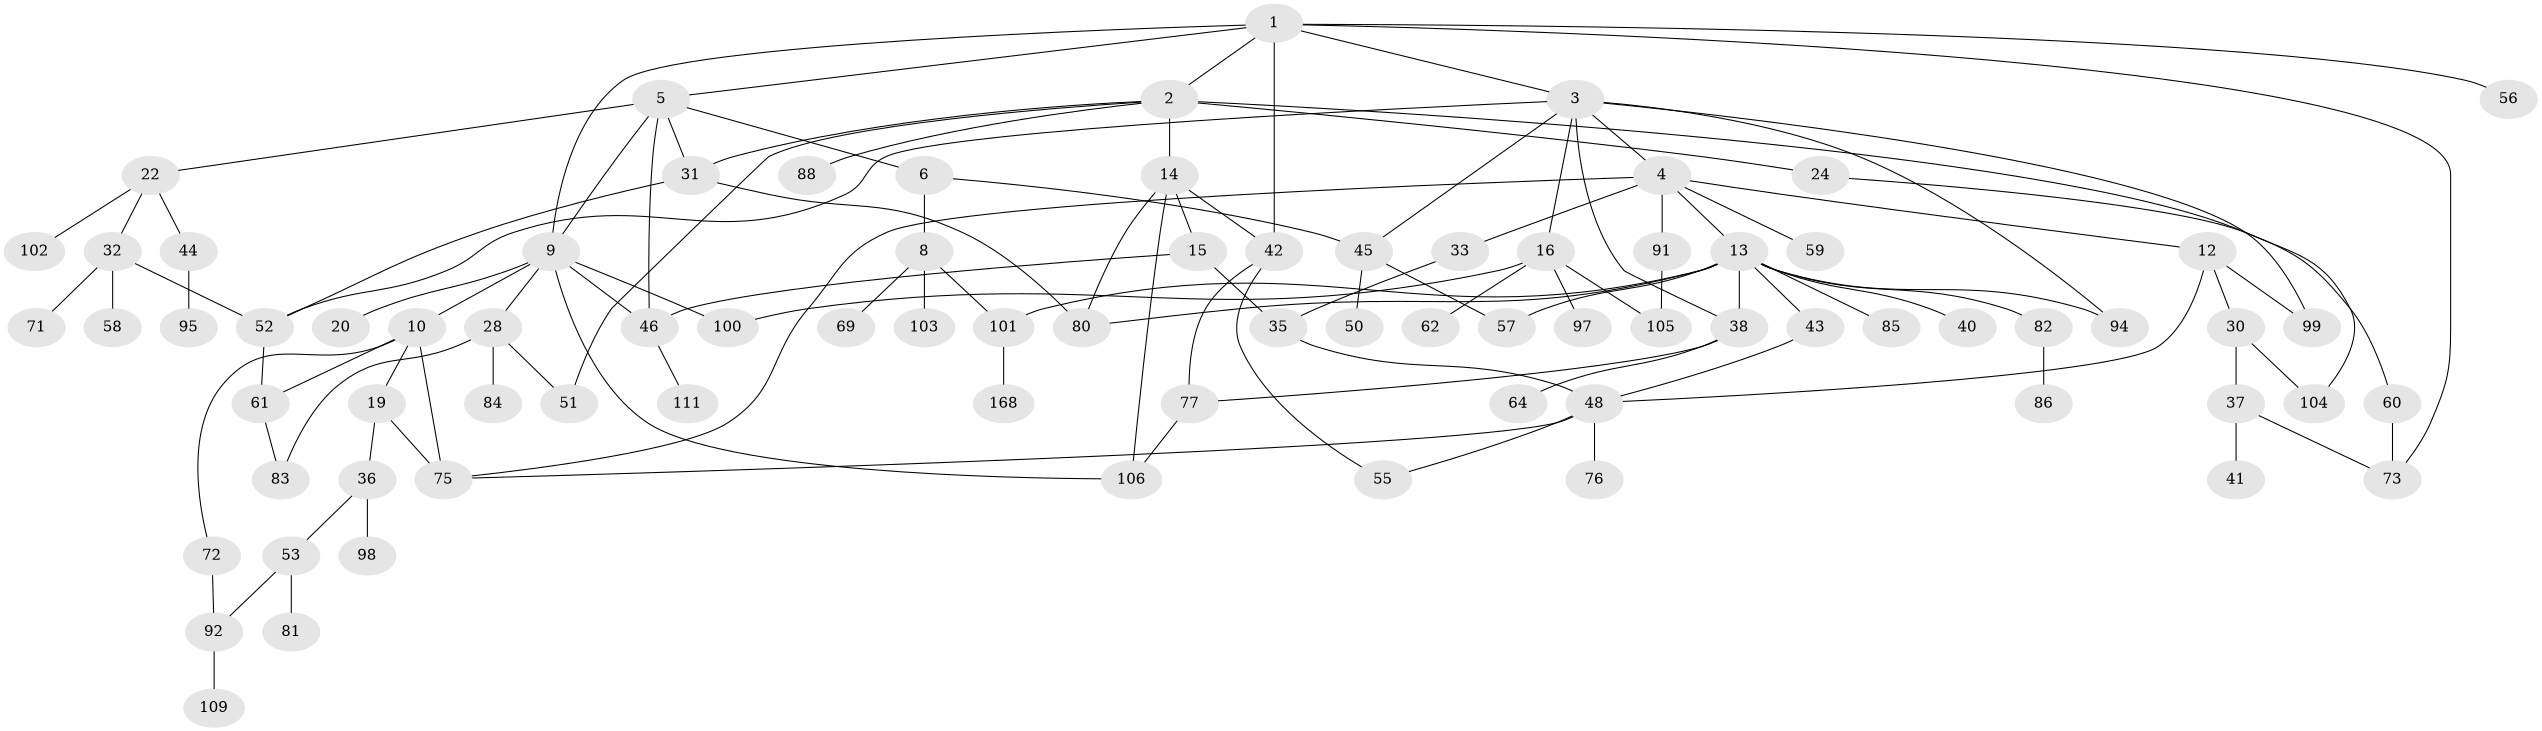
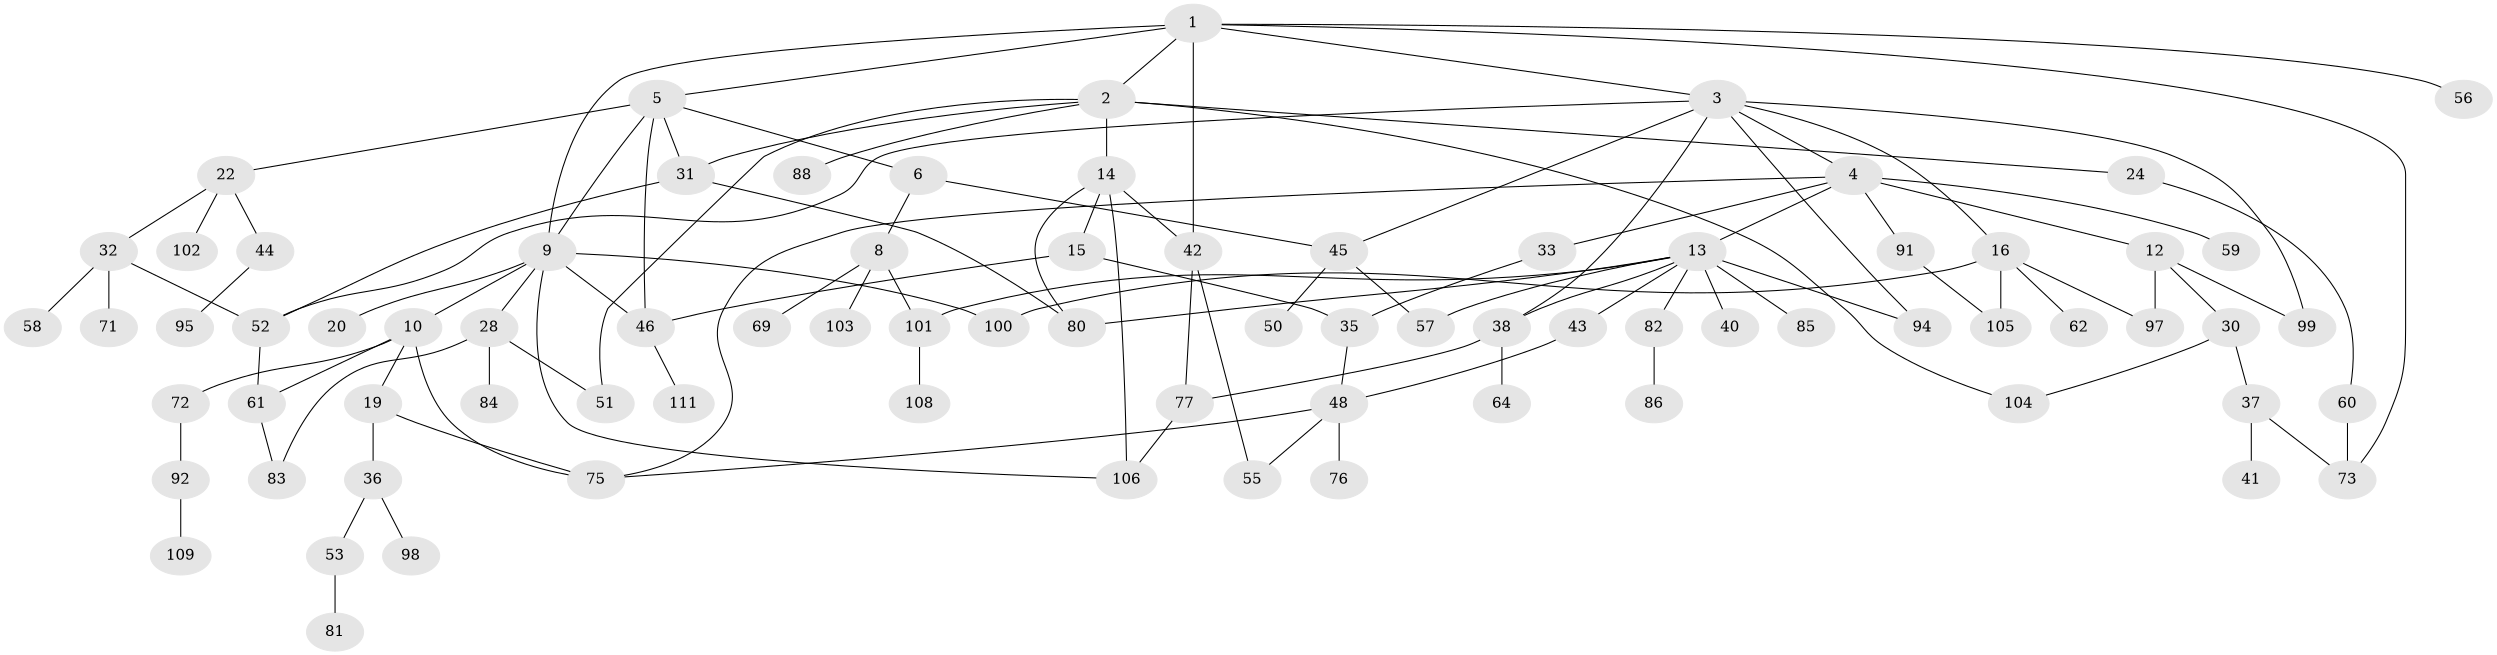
  graph {
    node [color=gray90 style=filled]
    1 [super="+25"]
    2 [super="+7"]
    3 [super="+78"]
    5 [super="+17"]
    9 [super="+93"]
    42
    56
    73 [super="+89"]
    88
    14 [super="+21"]
    24
    31 [super="+70"]
    51
    104
    45 [super="+74"]
    4 [super="+23"]
    16 [super="+47"]
    38 [super="+68"]
    52 [super="+63"]
    94
    99
    6 [super="+27"]
    22
    46 [super="+67"]
    10 [super="+11"]
    20
    28 [super="+29"]
    100
    106 [super="+112"]
    77
    55 [super="+90"]
    57
    50
    80 [super="+114"]
    15 [super="+79"]
    60
    12 [super="+18"]
    13 [super="+87"]
    33
    59 [super="+107"]
    75 [super="+110"]
    91
    62
    97
    105
    64
    61
    30
    48 [super="+66"]
    101 [super="+113"]
    40
    43
    82
    85
    35 [super="+54"]
    8 [super="+26"]
    32 [super="+49"]
    44
    102
    111
    69
    103
-   108 [label=168]
+   108
    19
    72
    83 [super="+96"]
    84
    36 [super="+65"]
    92
    37 [super="+39"]
    76
    86
    53
    98
    58
    71
    95
    41
    81
    109
    1 -- 2
    1 -- 3
    1 -- 5
    1 -- 9
    1 -- 42
    1 -- 56
    1 -- 73
    2 -- 88
    2 -- 14
    2 -- 24
    2 -- 31
    2 -- 51
    2 -- 104
    3 -- 45
    3 -- 4
    3 -- 16
    3 -- 38
    3 -- 52
    3 -- 94
    3 -- 99
    5 -- 9
    5 -- 31
    5 -- 6
    5 -- 22
    5 -- 46
    9 -- 46
    9 -- 10
    9 -- 20
    9 -- 28
    9 -- 100
    9 -- 106
    42 -- 77
    42 -- 55
    14 -- 42
    14 -- 106
    14 -- 80
    14 -- 15
    24 -- 60
    31 -- 52
    31 -- 80
    45 -- 57
    45 -- 50
    4 -- 12
    4 -- 13
    4 -- 33
    4 -- 59
    4 -- 75
    4 -- 91
    16 -- 100
    16 -- 62
    16 -- 97
    16 -- 105
    38 -- 77
    38 -- 64
    52 -- 61
    6 -- 45
    6 -- 8
    22 -- 32
    22 -- 44
    22 -- 102
    46 -- 111
    10 -- 75
    10 -- 61
    10 -- 19
    10 -- 72
    28 -- 51
    28 -- 83
    28 -- 84
    77 -- 106
    15 -- 46
    15 -- 35
    60 -- 73
    12 -- 99
    12 -- 30
-   12 -- 48
+   12 -- 97
    13 -- 38
    13 -- 94
    13 -- 57
    13 -- 80
    13 -- 101
    13 -- 40
    13 -- 43
    13 -- 82
    13 -- 85
    33 -- 35
    91 -- 105
    61 -- 83
    30 -- 104
    30 -- 37
    48 -- 55
    48 -- 75
    48 -- 76
    101 -- 108
    43 -- 48
    82 -- 86
    35 -- 48
    8 -- 101
    8 -- 69
    8 -- 103
    32 -- 52
    32 -- 58
    32 -- 71
    44 -- 95
    19 -- 75
    19 -- 36
    72 -- 92
    36 -- 53
    36 -- 98
    92 -- 109
    37 -- 73
    37 -- 41
-   53 -- 92
    53 -- 81
  }
